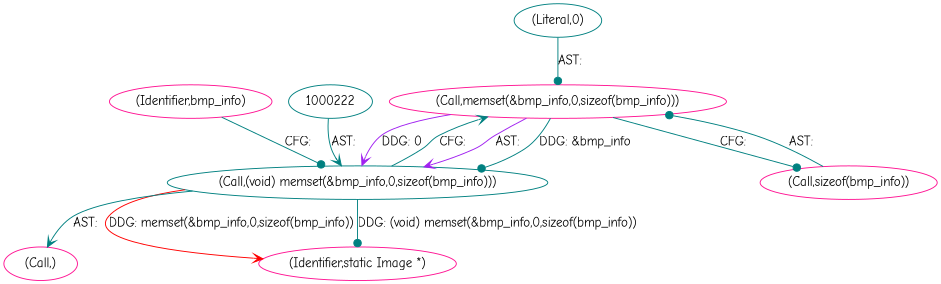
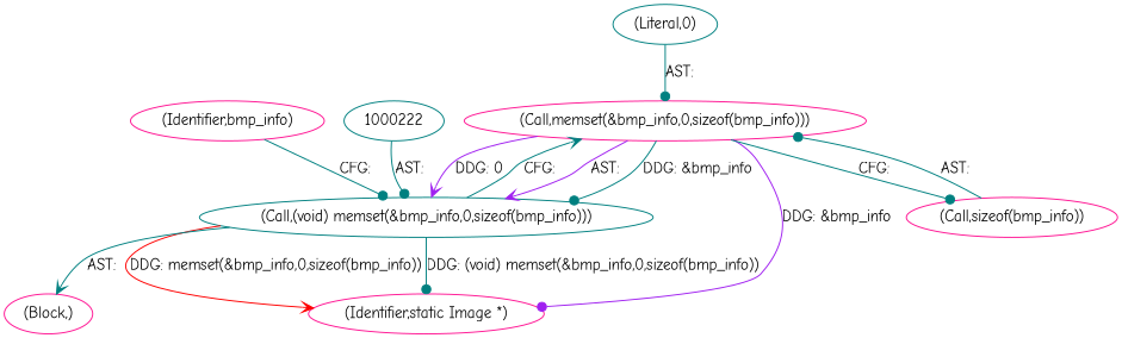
  digraph {
    fontname="Comic Neue"
    node [color=deeppink fontname="Comic Neue"]
    edge [arrowhead=dot color=teal fontname="Comic Neue"]
    n1 [label="(Call,memset(&bmp_info,0,sizeof(bmp_info)))"]
    n2 [color=teal label="(Call,(void) memset(&bmp_info,0,sizeof(bmp_info)))"]
    n3 [label="(Identifier,static Image *)"]
    n4 [label="(Call,sizeof(bmp_info))"]
-   n5 [label="(Call,)"]
+   n5 [label="(Block,)"]
    n6 [label="(Identifier,bmp_info)"]
    n7 [color=teal label="(Literal,0)"]
    1000222 [color=teal]
    n1 -> n2 [arrowhead=vee color=purple label="AST: "]
    n1 -> n2 [label="DDG: &bmp_info"]
    n1 -> n2 [arrowhead=vee color=purple label="DDG: 0"]
+   n1 -> n3 [color=purple label="DDG: &bmp_info"]
    n1 -> n4 [label="CFG: "]
    n2 -> n1 [arrowhead=vee label="CFG: "]
    n2 -> n3 [label="DDG: (void) memset(&bmp_info,0,sizeof(bmp_info))"]
    n2 -> n3 [arrowhead=vee color=red label="DDG: memset(&bmp_info,0,sizeof(bmp_info))"]
    n2 -> n5 [arrowhead=vee label="AST: "]
    n4 -> n1 [label="AST: "]
    n6 -> n2 [label="CFG: "]
    n7 -> n1 [label="AST: "]
-   1000222 -> n2 [arrowhead=vee label="AST: "]
+   1000222 -> n2 [label="AST: "]
  }
